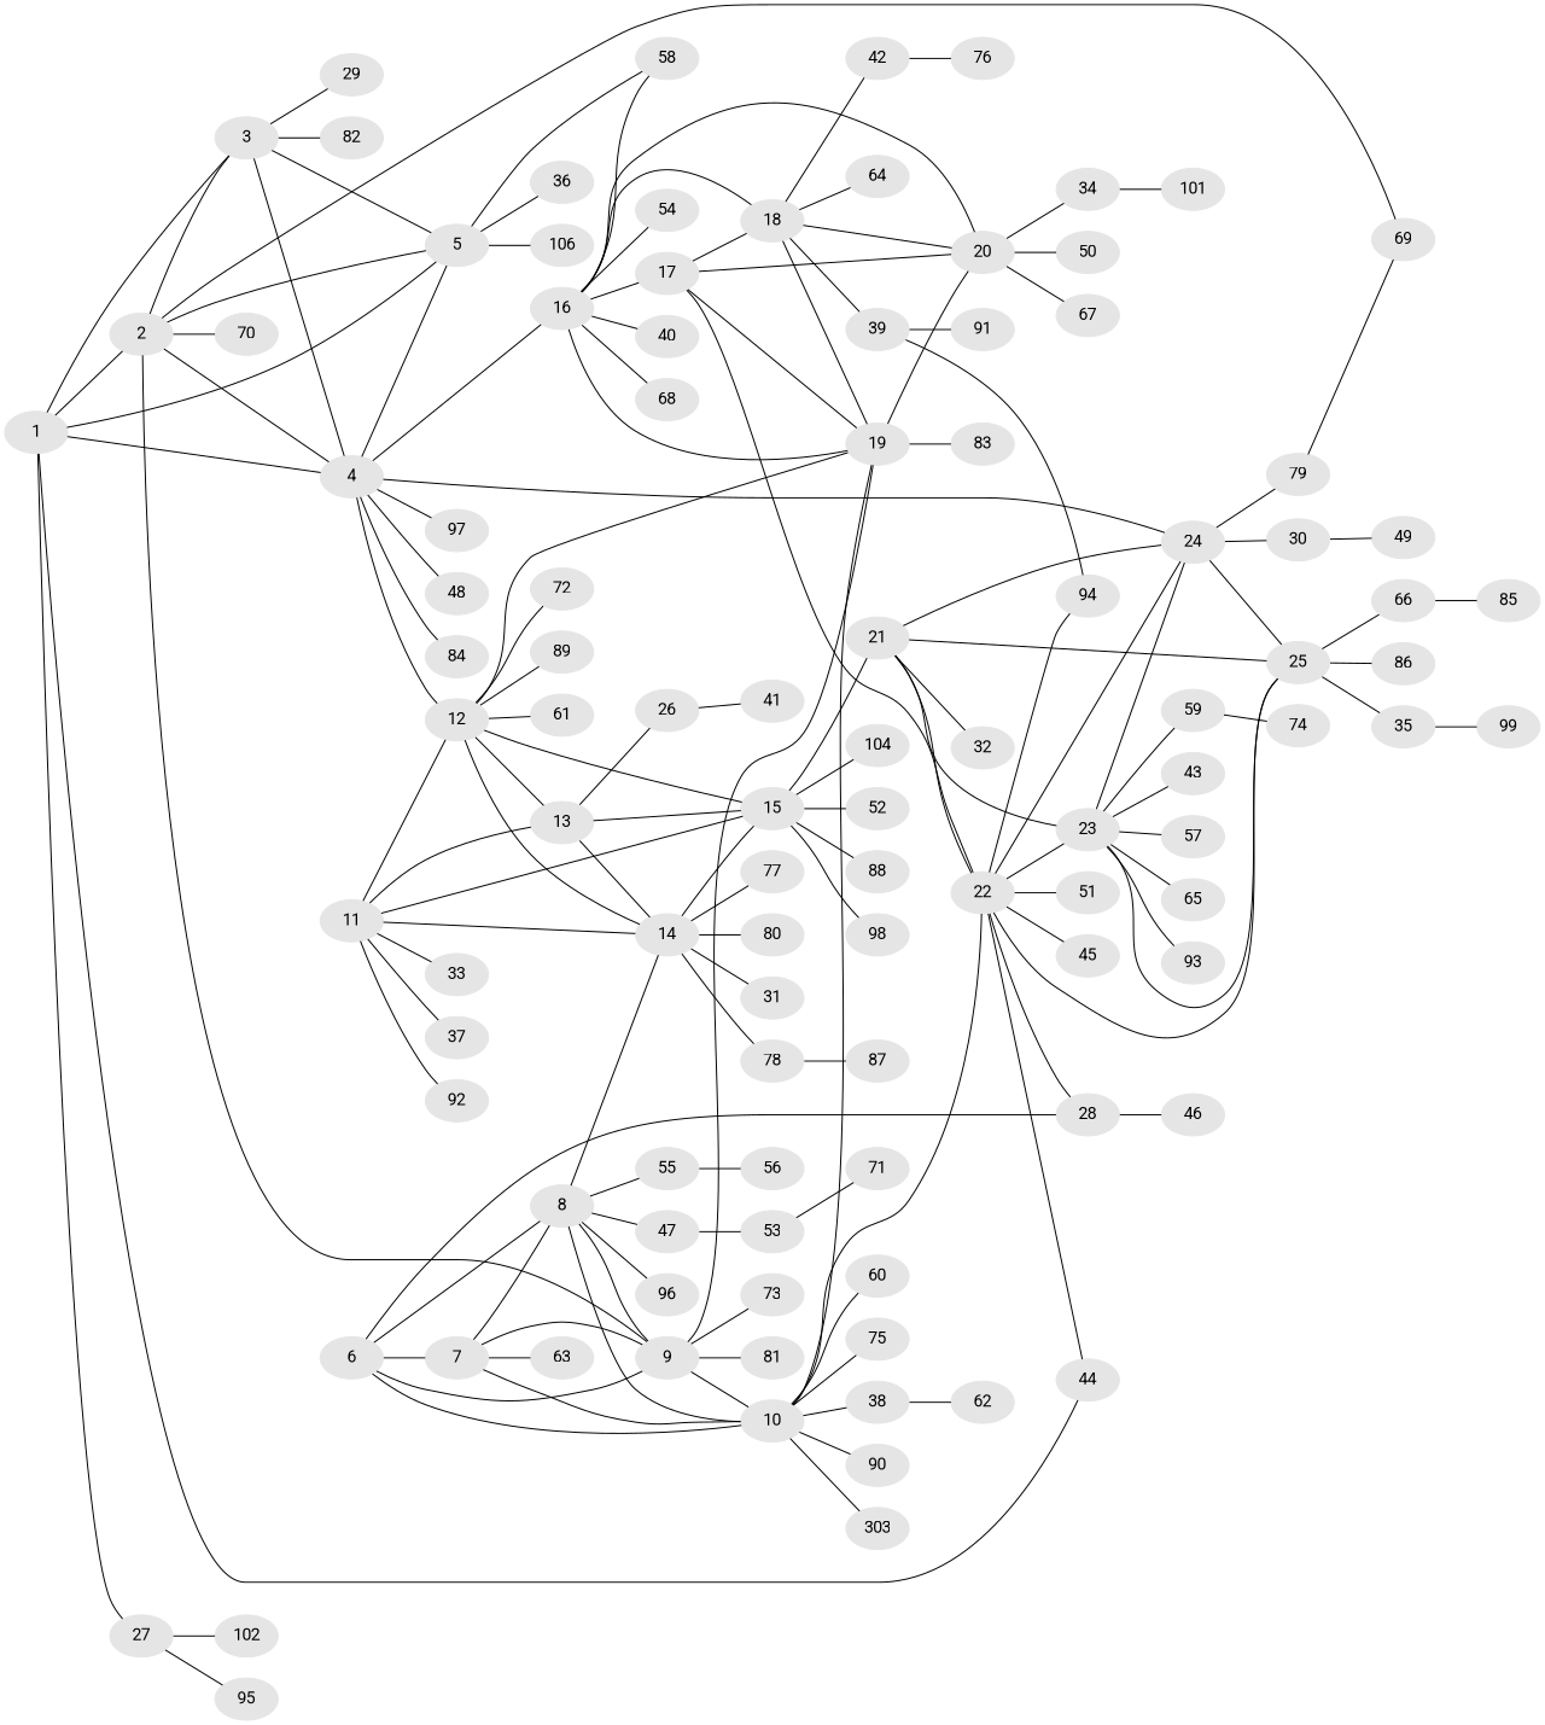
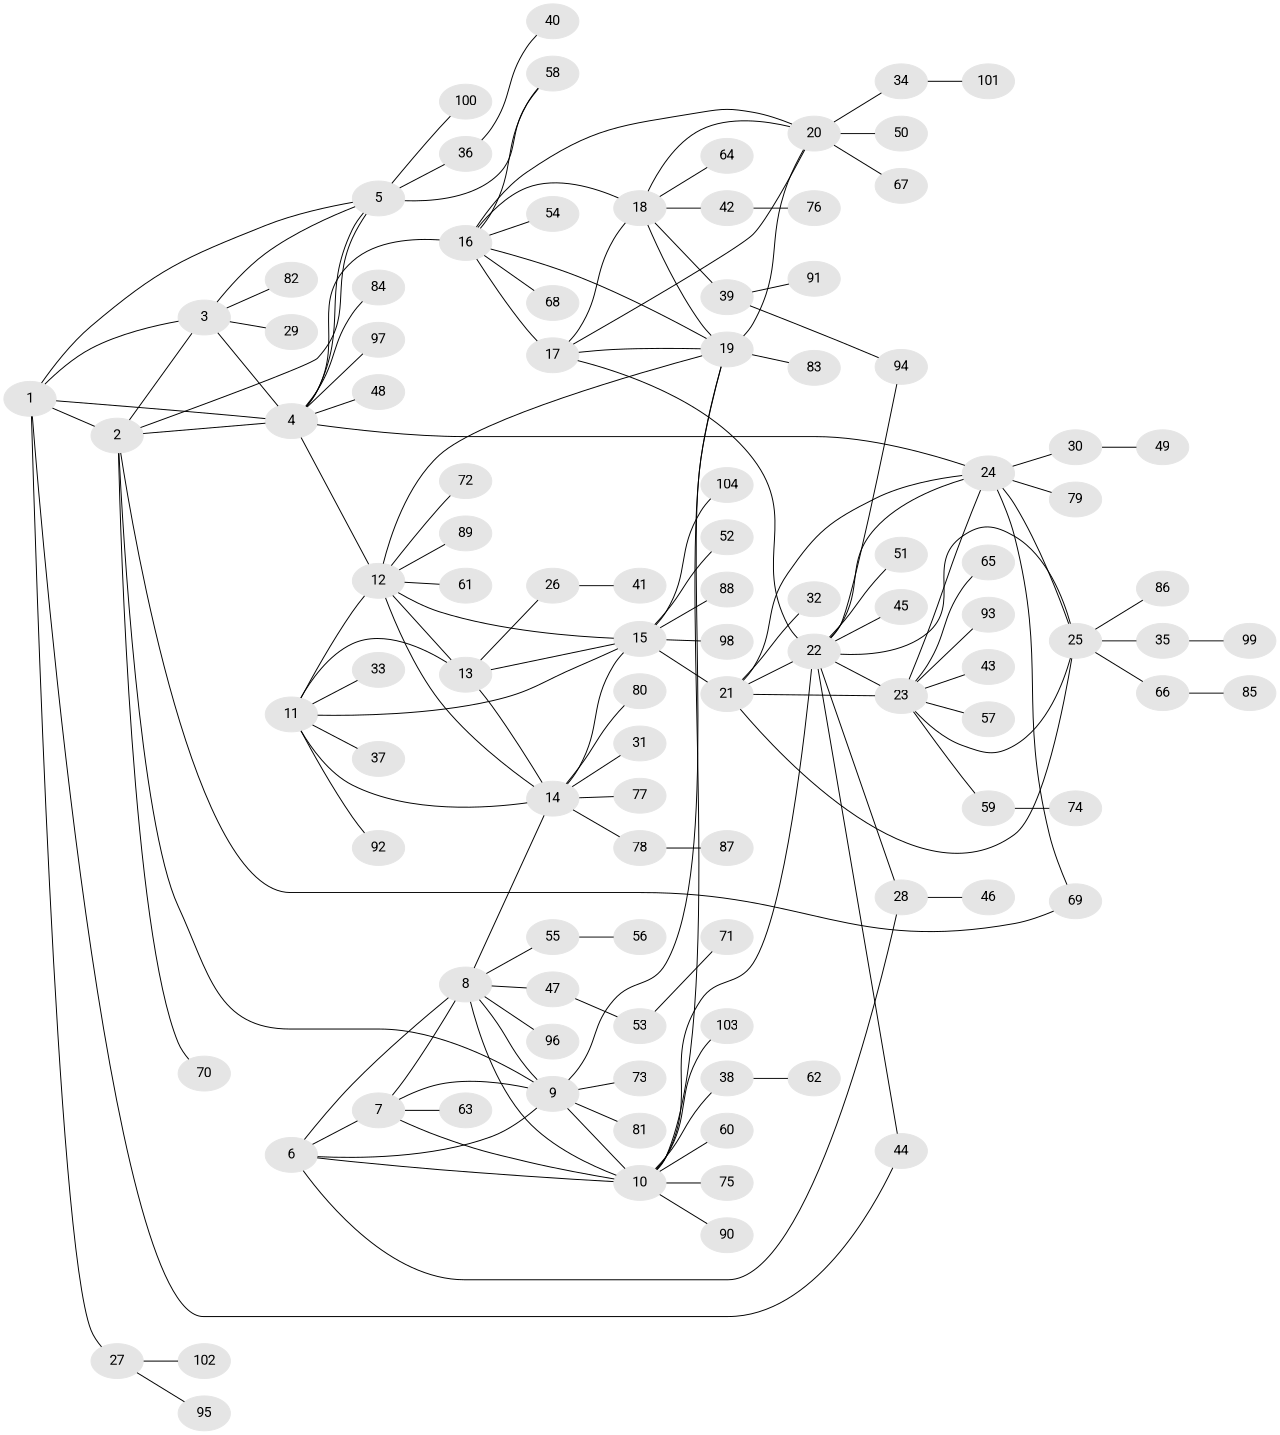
  graph {
    fontname=Roboto
    rankdir=LR
    node [color=gray90 fontname=Roboto style=filled]
    edge [fontname=Roboto]
    1
    2
    3
    4
    5
    27
    44
    9
    69
    70
    29
    82
    12
    16
    24
    48
    84
    97
    36
    58
-   100 [label=106]
+   100
    95
    102
    10
    73
    81
    19
    14
    13
    15
    61
    72
    89
    68
    17
    18
    20
    54
    25
    30
    79
    40
    6
    7
    8
    28
    63
    47
    55
    96
    22
    38
    60
    75
    90
-   103 [label=303]
+   103
    46
    31
    77
    78
    80
    53
    56
    83
    23
    45
    51
    94
    62
    11
    33
    37
    92
    26
    21
    52
    88
    98
    104
    41
    87
    32
    39
    42
    64
    34
    50
    67
    91
    76
    101
    43
    57
    59
    65
    93
    35
    66
    86
    74
    49
    99
    85
    71
    1 -- 2
    1 -- 3
    1 -- 4
    1 -- 5
    1 -- 27
    1 -- 44
    2 -- 3
    2 -- 4
    2 -- 5
    2 -- 9
    2 -- 69
    2 -- 70
    3 -- 4
    3 -- 5
    3 -- 29
    3 -- 82
    4 -- 5
    4 -- 12
    4 -- 16
    4 -- 24
    4 -- 48
    4 -- 84
    4 -- 97
    5 -- 36
    5 -- 58
    5 -- 100
    27 -- 95
    27 -- 102
    9 -- 10
    9 -- 73
    9 -- 81
    9 -- 19
    12 -- 19
    12 -- 14
    12 -- 13
    12 -- 15
    12 -- 61
    12 -- 72
    12 -- 89
    16 -- 58
    16 -- 19
    16 -- 68
    16 -- 17
    16 -- 18
    16 -- 20
    16 -- 54
-   79 -- 69
+   24 -- 69
    24 -- 25
    24 -- 30
    24 -- 79
-   16 -- 40
+   36 -- 40
    10 -- 19
    10 -- 22
    10 -- 38
    10 -- 60
    10 -- 75
    10 -- 90
    10 -- 103
    19 -- 20
    19 -- 83
    14 -- 15
    14 -- 31
    14 -- 77
    14 -- 78
    14 -- 80
    13 -- 14
    13 -- 15
    13 -- 26
    15 -- 21
    15 -- 52
    15 -- 88
    15 -- 98
    15 -- 104
    17 -- 19
    17 -- 18
    17 -- 20
    17 -- 22
    18 -- 19
    18 -- 20
    18 -- 39
    18 -- 42
    18 -- 64
    20 -- 34
    20 -- 50
    20 -- 67
    25 -- 35
    25 -- 66
    25 -- 86
    30 -- 49
    6 -- 9
    6 -- 10
    6 -- 7
    6 -- 8
    6 -- 28
    7 -- 9
    7 -- 10
    7 -- 8
    7 -- 63
    8 -- 9
    8 -- 10
    8 -- 14
    8 -- 47
    8 -- 55
    8 -- 96
    28 -- 46
    47 -- 53
    55 -- 56
    22 -- 44
    22 -- 24
    22 -- 25
    22 -- 28
    22 -- 23
    22 -- 45
    22 -- 51
    22 -- 94
    38 -- 62
    78 -- 87
    53 -- 71
    23 -- 24
    23 -- 25
    23 -- 43
    23 -- 57
    23 -- 59
    23 -- 65
    23 -- 93
    11 -- 12
    11 -- 14
    11 -- 13
    11 -- 15
    11 -- 33
    11 -- 37
    11 -- 92
    26 -- 41
    21 -- 24
    21 -- 25
    21 -- 22
    21 -- 23
    21 -- 32
    39 -- 94
    39 -- 91
    42 -- 76
    34 -- 101
    59 -- 74
    35 -- 99
    66 -- 85
  }
